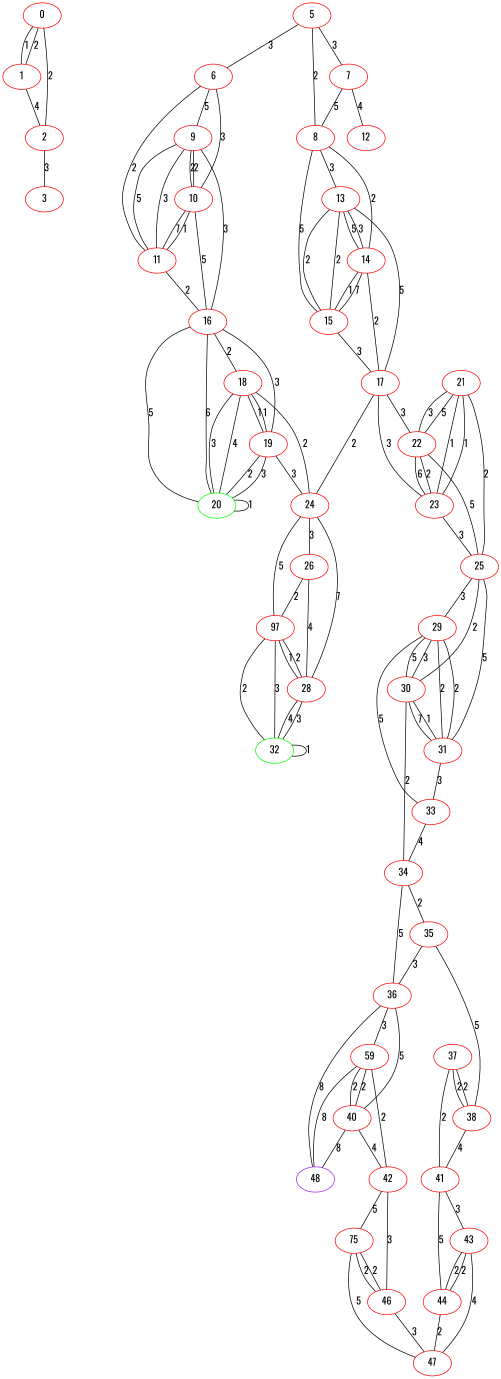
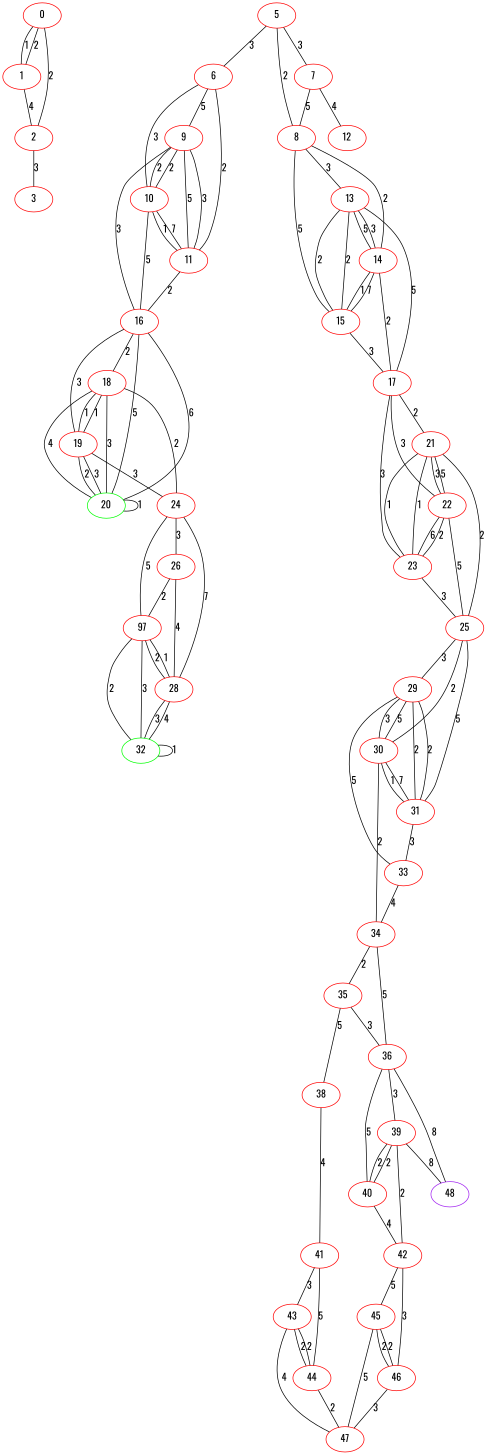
  graph {
    fontname=Oswald
    node [color=red fontname=Oswald weight=1]
    edge [fontname=Oswald]
    0
    1
    2
    3
    5
    6
    7
    8
    9
    10
    11
    12
    13
    14
    15
    16
    17
    18
    19
    20 [color=green weight=2]
    21
    22
    23
    24
    25
    26
    n27 [label=97]
    28
    29
    30
    31
    32 [color=green weight=2]
    33
    34
    35
    36
    38
-   39 [label=59]
+   39
    40
    48 [color=purple weight=4]
-   37
    41
    42
    43
    44
-   45 [label=75]
+   45
    46
    47
    0 -- 1 [label=1]
    0 -- 1 [label=2]
    0 -- 2 [label=2]
    1 -- 2 [label=4]
    2 -- 3 [label=3]
    5 -- 6 [label=3]
    5 -- 7 [label=3]
    5 -- 8 [label=2]
    6 -- 9 [label=5]
    6 -- 10 [label=3]
    6 -- 11 [label=2]
    7 -- 8 [label=5]
    7 -- 12 [label=4]
    8 -- 13 [label=3]
    8 -- 14 [label=2]
    8 -- 15 [label=5]
    9 -- 10 [label=2]
    9 -- 10 [label=2]
    9 -- 11 [label=5]
    9 -- 11 [label=3]
    9 -- 16 [label=3]
    10 -- 11 [label=7]
    10 -- 11 [label=1]
    10 -- 16 [label=5]
    11 -- 16 [label=2]
    13 -- 14 [label=3]
    13 -- 14 [label=5]
    13 -- 15 [label=2]
    13 -- 15 [label=2]
    13 -- 17 [label=5]
    14 -- 15 [label=1]
    14 -- 15 [label=7]
    14 -- 17 [label=2]
    15 -- 17 [label=3]
    16 -- 18 [label=2]
    16 -- 19 [label=3]
    16 -- 20 [label=5]
    16 -- 20 [label=6]
-   17 -- 24 [label=2]
+   17 -- 21 [label=2]
    17 -- 22 [label=3]
    17 -- 23 [label=3]
    18 -- 19 [label=1]
    18 -- 19 [label=1]
    18 -- 20 [label=3]
    18 -- 20 [label=4]
    18 -- 24 [label=2]
    19 -- 20 [label=2]
    19 -- 20 [label=3]
    19 -- 24 [label=3]
    20 -- 20 [label=1]
    21 -- 22 [label=5]
    21 -- 22 [label=3]
    21 -- 23 [label=1]
    21 -- 23 [label=1]
    21 -- 25 [label=2]
    22 -- 23 [label=6]
    22 -- 23 [label=2]
    22 -- 25 [label=5]
    23 -- 25 [label=3]
    24 -- 26 [label=3]
    24 -- n27 [label=5]
    24 -- 28 [label=7]
    25 -- 29 [label=3]
    25 -- 30 [label=2]
    25 -- 31 [label=5]
    26 -- n27 [label=2]
    26 -- 28 [label=4]
    n27 -- 28 [label=2]
    n27 -- 28 [label=1]
    n27 -- 32 [label=2]
    n27 -- 32 [label=3]
    28 -- 32 [label=3]
    28 -- 32 [label=4]
    29 -- 30 [label=3]
    29 -- 30 [label=5]
    29 -- 31 [label=2]
    29 -- 31 [label=2]
    29 -- 33 [label=5]
    30 -- 31 [label=1]
    30 -- 31 [label=7]
    30 -- 34 [label=2]
    31 -- 33 [label=3]
    32 -- 32 [label=1]
    33 -- 34 [label=4]
    34 -- 35 [label=2]
    34 -- 36 [label=5]
    35 -- 36 [label=3]
    35 -- 38 [label=5]
    36 -- 39 [label=3]
    36 -- 40 [label=5]
    36 -- 48 [label=8]
    38 -- 41 [label=4]
    39 -- 40 [label=2]
    39 -- 40 [label=2]
    39 -- 48 [label=8]
    39 -- 42 [label=2]
-   40 -- 48 [label=8]
    40 -- 42 [label=4]
-   37 -- 38 [label=2]
-   37 -- 38 [label=2]
-   37 -- 41 [label=2]
    41 -- 43 [label=3]
    41 -- 44 [label=5]
    42 -- 45 [label=5]
    42 -- 46 [label=3]
    43 -- 44 [label=2]
    43 -- 44 [label=2]
    43 -- 47 [label=4]
    44 -- 47 [label=2]
    45 -- 46 [label=2]
    45 -- 46 [label=2]
    45 -- 47 [label=5]
    46 -- 47 [label=3]
  }
